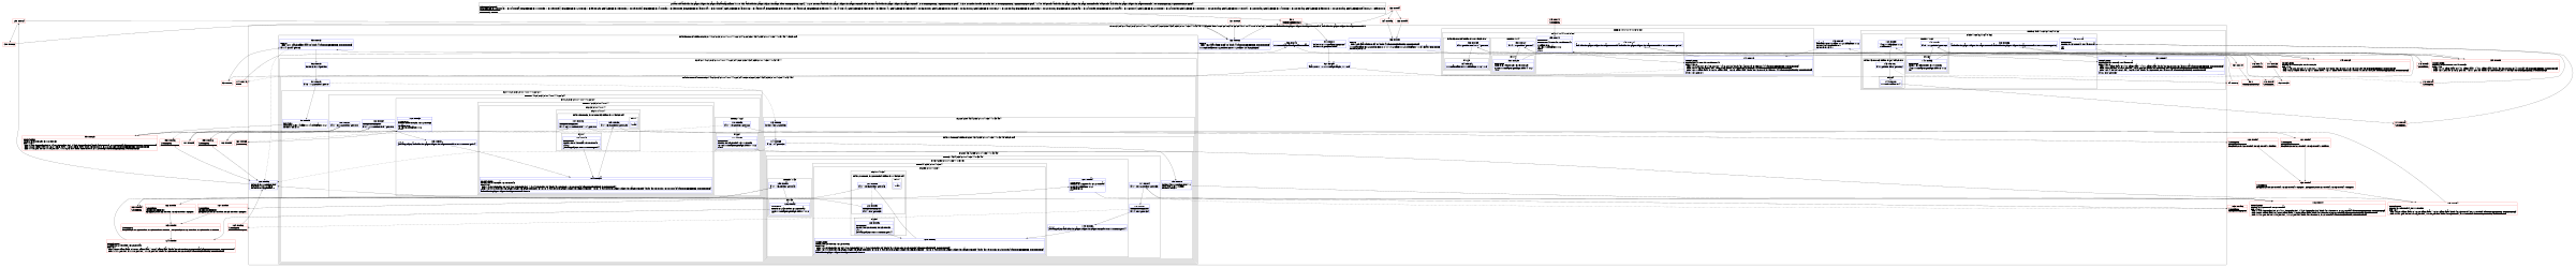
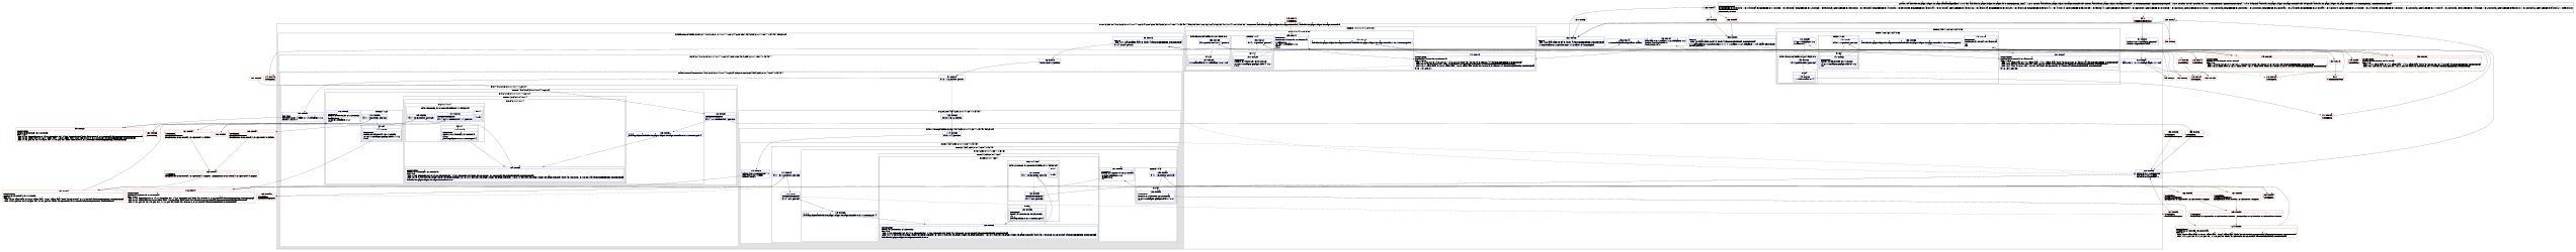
  digraph {
    node [color=blue shape=record]
    n1 [label="{|break\l}"]
    n2 [label="{105\:\ 0x003c|if (r7 \<= r5.position) goto L25\l}"]
    n3 [label="{107\:\ 0x0046|ADDED_TO_REGION\l|if (r4 \>= (r11.mItems.size() \- 1)) goto L18\l}"]
    n4 [label="{108\:\ 0x0048|LOOP_END\lLOOP:1: B:104:0x003a\-\>B:108:0x0048\l|r4++\ljava.lang.Object r8 = r11.mItems.get(r4)\l}"]
    n5 [label="{104\:\ 0x003a|LOOP_START\lLOOP:1: B:104:0x003a\-\>B:108:0x0048\lPHI: r4 r8 \l  PHI: (r4v23 'itemIndex' int) = (r4v22 'itemIndex' int), (r4v24 'itemIndex' int) binds: [B:103:0x0031, B:108:0x0048] A[DONT_GENERATE, DONT_INLINE]\l  PHI: (r8v19 'ii' androidx.viewpager.widget.ViewPager$ItemInfo) = (r8v18 'ii' androidx.viewpager.widget.ViewPager$ItemInfo), (r8v31 'ii' androidx.viewpager.widget.ViewPager$ItemInfo) binds: [B:103:0x0031, B:108:0x0048] A[DONT_GENERATE, DONT_INLINE]\l|androidx.viewpager.widget.ViewPager$ItemInfo r5 = r8\l}"]
    n6 [label="{111\:\ 0x0058|LOOP_END\lLOOP:2: B:109:0x0054\-\>B:111:0x0058\l|r6 += r11.mAdapter.getPageWidth(r7) + r2\lr7++\l}"]
    n7 [label="{110\:\ 0x0056|if (r7 \< r5.position) goto L22\l}"]
    n8 [label="{103\:\ 0x0031|java.lang.Object androidx.viewpager.widget.ViewPager.ItemInfo r8 = r11.mItems.get(r4)\l}"]
    n9 [label="{112\:\ 0x0063|LOOP_END\lLOOP:0: B:99:0x0025\-\>B:112:0x0063\l|r5.offset = r6\lr6 += r5.widthFactor + r2\lr7++\l}"]
-   n10 [label="{100\:\ 0x0027|if (r7 \<= r12.position) goto L10\l}"]
    n11 [label="{102\:\ 0x002f|ADDED_TO_REGION\l|if (r4 \< r11.mItems.size()) goto L12\l}"]
    n12 [label="{98\:\ 0x001b|int r4 = 0\lfloat float r6 = r14.offset + r14.widthFactor + r2\lint int r7 = r3 + 1\l}"]
    n13 [label="{|break\l}"]
    n14 [label="{121\:\ 0x008e|if (r7 \>= r5.position) goto L46\l}"]
    n15 [label="{122\:\ 0x0090|ADDED_TO_REGION\l|if (r4 \<= 0) goto L39\l}"]
    n16 [label="{123\:\ 0x0092|LOOP_END\lLOOP:4: B:120:0x008c\-\>B:123:0x0092\l|r4\-\-\ljava.lang.Object r8 = r11.mItems.get(r4)\l}"]
    n17 [label="{120\:\ 0x008c|LOOP_START\lLOOP:4: B:120:0x008c\-\>B:123:0x0092\lPHI: r4 r8 \l  PHI: (r4v19 'itemIndex' int) = (r4v18 'itemIndex' int), (r4v20 'itemIndex' int) binds: [B:119:0x0083, B:123:0x0092] A[DONT_GENERATE, DONT_INLINE]\l  PHI: (r8v4 'ii' androidx.viewpager.widget.ViewPager$ItemInfo) = (r8v3 'ii' androidx.viewpager.widget.ViewPager$ItemInfo), (r8v13 'ii' androidx.viewpager.widget.ViewPager$ItemInfo) binds: [B:119:0x0083, B:123:0x0092] A[DONT_GENERATE, DONT_INLINE]\l|androidx.viewpager.widget.ViewPager$ItemInfo r5 = r8\l}"]
    n18 [label="{126\:\ 0x00a2|LOOP_END\lLOOP:5: B:124:0x009e\-\>B:126:0x00a2\l|r6 \-= r11.mAdapter.getPageWidth(r7) + r2\lr7\-\-\l}"]
    n19 [label="{125\:\ 0x00a0|if (r7 \> r5.position) goto L43\l}"]
    n20 [label="{119\:\ 0x0083|java.lang.Object androidx.viewpager.widget.ViewPager.ItemInfo r8 = r11.mItems.get(r4)\l}"]
    n21 [label="{127\:\ 0x00ad|LOOP_END\lLOOP:3: B:116:0x007d\-\>B:127:0x00ad\l|r6 \-= r5.widthFactor + r2\lr5.offset = r6\lr7\-\-\l}"]
    n22 [label="{117\:\ 0x007f|if (r7 \>= r12.position) goto L33\l}"]
    n23 [label="{118\:\ 0x0081|ADDED_TO_REGION\l|if (r4 \>= 0) goto L34\l}"]
    n24 [label="{115\:\ 0x0070|int int r4 = r11.mItems.size() \- 1\lfloat float r6 = r14.offset\lint int r7 = r3 \- 1\l}"]
    n25 [label="{114\:\ 0x006e|if (r3 \> r4) goto L30\l}"]
    n26 [label="{113\:\ 0x006c|int int r4 = r12.position\l}"]
    n27 [label="{97\:\ 0x0019|if (r3 \< r12.position) goto L7\l}"]
    n28 [label="{96\:\ 0x0015|int int r3 = r14.position\l}"]
    n29 [label="{95\:\ 0x0013|PHI: r2 \l  PHI: (r2v1 'marginOffset' float) =  binds: [] A[DONT_GENERATE, DONT_INLINE]\l|if (r14 != null) goto L5\l}"]
    n30 [label="{141\:\ 0x00f2|LOOP_END\lLOOP:7: B:139:0x00ee\-\>B:141:0x00f2\l|r4 \-= r11.mAdapter.getPageWidth(r5) + r2\lr5\-\-\l}"]
    n31 [label="{140\:\ 0x00f0|if (r5 \> r7.position) goto L60\l}"]
    n32 [label="{144\:\ 0x0108|r11.mFirstOffset = r4\l}"]
    n33 [label="{143\:\ 0x0106|if (r7.position == 0) goto L64\l}"]
    n34 [label="{138\:\ 0x00e6|androidx.viewpager.widget.ViewPager$ItemInfo androidx.viewpager.widget.ViewPager.ItemInfo r7 = r11.mItems.get(r6)\l}"]
    n35 [label="{142\:\ 0x00fe|r4 \-= r7.widthFactor + r2\lr7.offset = r4\l}"]
    n36 [label="{145\:\ 0x010a|LOOP_END\lLOOP:6: B:137:0x00e4\-\>B:145:0x010a\l|r6\-\-\lr5\-\-\l}"]
    n37 [label="{137\:\ 0x00e4|LOOP_START\lLOOP:6: B:137:0x00e4\-\>B:145:0x010a\lPHI: r4 r5 r6 \l  PHI: (r4v1 'offset' float) = (r4v0 'offset' float), (r4v11 'offset' float) binds: [B:136:0x00e0, B:145:0x010a] A[DONT_GENERATE, DONT_INLINE]\l  PHI: (r5v2 'pos' int) = (r5v1 'pos' int), (r5v8 'pos' int) binds: [B:136:0x00e0, B:145:0x010a] A[DONT_GENERATE, DONT_INLINE]\l  PHI: (r6v7 'i' int) = (r6v6 'i' int), (r6v15 'i' int) binds: [B:136:0x00e0, B:145:0x010a] A[DONT_GENERATE, DONT_INLINE]\l|if (r6 \>= 0) goto L57\l}"]
    n38 [label="{151\:\ 0x0129|LOOP_END\lLOOP:9: B:149:0x0125\-\>B:151:0x0129\l|r6 += r11.mAdapter.getPageWidth(r4) + r2\lr4++\l}"]
    n39 [label="{150\:\ 0x0127|if (r4 \< r7.position) goto L74\l}"]
    n40 [label="{154\:\ 0x013b|r11.mLastOffset = (r7.widthFactor + r6) \- 1.0f\l}"]
    n41 [label="{153\:\ 0x0139|if (r7.position == (r0 \- 1)) goto L78\l}"]
    n42 [label="{148\:\ 0x011d|androidx.viewpager.widget.ViewPager$ItemInfo androidx.viewpager.widget.ViewPager.ItemInfo r7 = r11.mItems.get(r5)\l}"]
    n43 [label="{155\:\ 0x0141|LOOP_END\lLOOP:8: B:147:0x011b\-\>B:155:0x0141\l|r7.offset = r6\lr6 += r7.widthFactor + r2\lr5++\lr4++\l}"]
    n44 [label="{147\:\ 0x011b|LOOP_START\lLOOP:8: B:147:0x011b\-\>B:155:0x0141\lPHI: r4 r5 r6 \l  PHI: (r4v4 'pos' int) = (r4v3 'pos' int), (r4v6 'pos' int) binds: [B:146:0x010f, B:155:0x0141] A[DONT_GENERATE, DONT_INLINE]\l  PHI: (r5v4 'i' int) = (r5v3 'i' int), (r5v6 'i' int) binds: [B:146:0x010f, B:155:0x0141] A[DONT_GENERATE, DONT_INLINE]\l  PHI: (r6v11 'offset' float) = (r6v10 'offset' float), (r6v13 'offset' float) binds: [B:146:0x010f, B:155:0x0141] A[DONT_GENERATE, DONT_INLINE]\l|if (r5 \< r3) goto L71\l}"]
    n45 [label="{91\:\ 0x0000|int int r0 = r11.mAdapter.getCount()\lint int r1 = getClientWidth()\l}"]
    n46 [label="{92\:\ 0x000a|float r2 = r1 \> 0 ? r11.mPageMargin \/ r1 : 0.0f\l}"]
    n47 [label="{128\:\ 0x00b6|int int r3 = r11.mItems.size()\lfloat float r4 = r12.offset\lint int r5 = r12.position \- 1\l}"]
    n48 [label="{132\:\ 0x00cc|PHI: r6 \l  PHI: (r6v2 float A[REMOVE]) =  binds: [] A[DONT_GENERATE, DONT_INLINE]\l|r11.mFirstOffset = r12.position == 0 ? r12.offset : \-3.4028235E38f\l}"]
    n49 [label="{136\:\ 0x00e0|PHI: r6 \l  PHI: (r6v5 float A[REMOVE]) =  binds: [] A[DONT_GENERATE, DONT_INLINE]\l|r11.mLastOffset = r12.position == r0 + (\-1) ? (r12.offset + r12.widthFactor) \- 1.0f : Float.MAX_VALUE\lint int r6 = r13 \- 1\l}"]
    n50 [label="{146\:\ 0x010f|float float r6 = r12.offset + r12.widthFactor + r2\lint int r4 = r12.position + 1\lint int r5 = r13 + 1\l}"]
    n51 [label="{156\:\ 0x014c|r11.mNeedCalculatePageOffsets = false\l}"]
    n52 [color=red label="{106\:\ 0x003e}"]
    n53 [color=red label="{161\:\ 0x0054|SYNTHETIC\lADDED_TO_REGION\lEDGE_INSN: B:161:0x0054\-\>B:163:0x0054 ?: BREAK  \l}"]
    n54 [color=red label="{160\:\ 0x0054|SYNTHETIC\lADDED_TO_REGION\lEDGE_INSN: B:160:0x0054\-\>B:163:0x0054 ?: BREAK  \l}"]
    n55 [color=red label="{109\:\ 0x0054|LOOP_START\lLOOP:2: B:109:0x0054\-\>B:111:0x0058\lPHI: r6 r7 \l  PHI: (r6v29 'offset' float) = (r6v28 'offset' float), (r6v31 'offset' float) binds: [B:163:0x0054, B:111:0x0058] A[DONT_GENERATE, DONT_INLINE]\l  PHI: (r7v17 'pos' int) = (r7v16 'pos' int), (r7v19 'pos' int) binds: [B:163:0x0054, B:111:0x0058] A[DONT_GENERATE, DONT_INLINE]\l}"]
    n56 [color=red label="{162\:\ 0x0063|SYNTHETIC\l}"]
    n57 [color=red label="{99\:\ 0x0025|LOOP_START\lLOOP:0: B:99:0x0025\-\>B:112:0x0063\lPHI: r4 r6 r7 \l  PHI: (r4v22 'itemIndex' int) = (r4v21 'itemIndex' int), (r4v23 'itemIndex' int) binds: [B:98:0x001b, B:112:0x0063] A[DONT_GENERATE, DONT_INLINE]\l  PHI: (r6v28 'offset' float) = (r6v27 'offset' float), (r6v30 'offset' float) binds: [B:98:0x001b, B:112:0x0063] A[DONT_GENERATE, DONT_INLINE]\l  PHI: (r7v16 'pos' int) = (r7v15 'pos' int), (r7v18 'pos' int) binds: [B:98:0x001b, B:112:0x0063] A[DONT_GENERATE, DONT_INLINE]\l}"]
    n58 [color=red label="{101\:\ 0x0029}"]
    n59 [color=red label="{158\:\ 0x00b6|SYNTHETIC\lADDED_TO_REGION\l}"]
    n60 [color=red label="{159\:\ 0x00b6|SYNTHETIC\lADDED_TO_REGION\l}"]
    n61 [color=red label="{167\:\ 0x009e|SYNTHETIC\lADDED_TO_REGION\lEDGE_INSN: B:167:0x009e\-\>B:169:0x009e ?: BREAK  \l}"]
    n62 [color=red label="{166\:\ 0x009e|SYNTHETIC\lADDED_TO_REGION\lEDGE_INSN: B:166:0x009e\-\>B:169:0x009e ?: BREAK  \l}"]
    n63 [color=red label="{124\:\ 0x009e|LOOP_START\lLOOP:5: B:124:0x009e\-\>B:126:0x00a2\lPHI: r6 r7 \l  PHI: (r6v22 'offset' float) = (r6v21 'offset' float), (r6v24 'offset' float) binds: [B:169:0x009e, B:126:0x00a2] A[DONT_GENERATE, DONT_INLINE]\l  PHI: (r7v11 'pos' int) = (r7v10 'pos' int), (r7v13 'pos' int) binds: [B:169:0x009e, B:126:0x00a2] A[DONT_GENERATE, DONT_INLINE]\l}"]
    n64 [color=red label="{168\:\ 0x00ad|SYNTHETIC\l}"]
    n65 [color=red label="{116\:\ 0x007d|LOOP_START\lLOOP:3: B:116:0x007d\-\>B:127:0x00ad\lPHI: r4 r6 r7 \l  PHI: (r4v18 'itemIndex' int) = (r4v17 'itemIndex' int), (r4v19 'itemIndex' int) binds: [B:115:0x0070, B:127:0x00ad] A[DONT_GENERATE, DONT_INLINE]\l  PHI: (r6v21 'offset' float) = (r6v20 'offset' float), (r6v23 'offset' float) binds: [B:115:0x0070, B:127:0x00ad] A[DONT_GENERATE, DONT_INLINE]\l  PHI: (r7v10 'pos' int) = (r7v9 'pos' int), (r7v12 'pos' int) binds: [B:115:0x0070, B:127:0x00ad] A[DONT_GENERATE, DONT_INLINE]\l}"]
    n66 [color=red label="{165\:\ 0x00b6|SYNTHETIC\lADDED_TO_REGION\l}"]
    n67 [color=red label="{164\:\ 0x00b6|SYNTHETIC\lADDED_TO_REGION\l}"]
    n68 [color=red label="{139\:\ 0x00ee|LOOP_START\lLOOP:7: B:139:0x00ee\-\>B:141:0x00f2\lPHI: r4 r5 \l  PHI: (r4v10 'offset' float) = (r4v1 'offset' float), (r4v12 'offset' float) binds: [B:138:0x00e6, B:141:0x00f2] A[DONT_GENERATE, DONT_INLINE]\l  PHI: (r5v7 'pos' int) = (r5v2 'pos' int), (r5v11 'pos' int) binds: [B:138:0x00e6, B:141:0x00f2] A[DONT_GENERATE, DONT_INLINE]\l}"]
    n69 [color=red label="{173\:\ 0x00fe|SYNTHETIC\l}"]
    n70 [color=red label="{171\:\ 0x010a|SYNTHETIC\l}"]
    n71 [color=red label="{172\:\ 0x010a|SYNTHETIC\l}"]
    n72 [color=red label="{170\:\ 0x010f|SYNTHETIC\l}"]
    n73 [color=red label="{149\:\ 0x0125|LOOP_START\lLOOP:9: B:149:0x0125\-\>B:151:0x0129\lPHI: r4 r6 \l  PHI: (r4v5 'pos' int) = (r4v4 'pos' int), (r4v9 'pos' int) binds: [B:148:0x011d, B:151:0x0129] A[DONT_GENERATE, DONT_INLINE]\l  PHI: (r6v12 'offset' float) = (r6v11 'offset' float), (r6v14 'offset' float) binds: [B:148:0x011d, B:151:0x0129] A[DONT_GENERATE, DONT_INLINE]\l}"]
    n74 [color=red label="{177\:\ 0x0135|SYNTHETIC\l}"]
    n75 [color=red label="{176\:\ 0x0141|SYNTHETIC\l}"]
-   n76 [color=red label="{174\:\ 0x014c|TYPE\l}"]
+   n76 [color=red label="{174\:\ 0x014c|SYNTHETIC\l}"]
    n77 [color=red label="{93\:\ 0x000c}"]
    n78 [color=red label="{94\:\ 0x0012}"]
    n79 [color=red label="{129\:\ 0x00c4}"]
    n80 [color=red label="{133\:\ 0x00d4}"]
    n81 [color=red label="{157\:\ 0x014f}"]
    n82 [color=red label="{163\:\ 0x0054|SYNTHETIC\lEDGE_INSN: B:160:0x0054\-\>B:163:0x0054 ?: BREAK  , EDGE_INSN: B:161:0x0054\-\>B:163:0x0054 ?: BREAK  \l}"]
    n83 [color=red label="{169\:\ 0x009e|SYNTHETIC\lEDGE_INSN: B:166:0x009e\-\>B:169:0x009e ?: BREAK  , EDGE_INSN: B:167:0x009e\-\>B:169:0x009e ?: BREAK  \l}"]
    n84 [color=red label="{130\:\ 0x00c6}"]
    n85 [color=red label="{134\:\ 0x00d6}"]
    n86 [color=red label="{135\:\ 0x00dd}"]
    n87 [color=red label="{152\:\ 0x0135}"]
    n88 [color=red label="{175\:\ 0x0141|SYNTHETIC\l}"]
    n89 [color=red label="{90\:\ ?|MTH_EXIT_BLOCK\l}"]
    n90 [color=red label="{89\:\ ?|MTH_ENTER_BLOCK\l}"]
    n91 [color=red label="{131\:\ 0x00c9}"]
    n92 [label="{private void androidx.viewpager.widget.ViewPager.calculatePageOffsets((r11v0 'this' androidx.viewpager.widget.ViewPager A[IMMUTABLE_TYPE, THIS]), (r12v0 'curItem' androidx.viewpager.widget.ViewPager$ItemInfo A[D('curItem' androidx.viewpager.widget.ViewPager$ItemInfo), IMMUTABLE_TYPE, METHOD_ARGUMENT]), (r13v0 'curIndex' int A[D('curIndex' int), IMMUTABLE_TYPE, METHOD_ARGUMENT]), (r14v0 'oldCurInfo' androidx.viewpager.widget.ViewPager$ItemInfo A[D('oldCurInfo' androidx.viewpager.widget.ViewPager$ItemInfo), IMMUTABLE_TYPE, METHOD_ARGUMENT]))  | USE_LINES_HINTS\lBACK_EDGE: B:108:0x0048 \-\> B:104:0x003a, BACK_EDGE: B:111:0x0058 \-\> B:109:0x0054, BACK_EDGE: B:112:0x0063 \-\> B:99:0x0025, CROSS_EDGE: B:105:0x003c \-\> B:109:0x0054, BACK_EDGE: B:141:0x00f2 \-\> B:139:0x00ee, BACK_EDGE: B:145:0x010a \-\> B:137:0x00e4, CROSS_EDGE: B:143:0x0106 \-\> B:145:0x010a, BACK_EDGE: B:151:0x0129 \-\> B:149:0x0125, BACK_EDGE: B:155:0x0141 \-\> B:147:0x011b, CROSS_EDGE: B:153:0x0139 \-\> B:155:0x0141, CROSS_EDGE: B:135:0x00dd \-\> B:136:0x00e0, CROSS_EDGE: B:131:0x00c9 \-\> B:132:0x00cc, CROSS_EDGE: B:100:0x0027 \-\> B:128:0x00b6, BACK_EDGE: B:123:0x0092 \-\> B:120:0x008c, BACK_EDGE: B:126:0x00a2 \-\> B:124:0x009e, BACK_EDGE: B:127:0x00ad \-\> B:116:0x007d, CROSS_EDGE: B:121:0x008e \-\> B:124:0x009e, CROSS_EDGE: B:118:0x0081 \-\> B:128:0x00b6, CROSS_EDGE: B:117:0x007f \-\> B:128:0x00b6, CROSS_EDGE: B:114:0x006e \-\> B:128:0x00b6, CROSS_EDGE: B:95:0x0013 \-\> B:128:0x00b6, CROSS_EDGE: B:94:0x0012 \-\> B:95:0x0013\lINLINE_NOT_NEEDED\lTYPE_VARS: EMPTY\l}" color=""]
    subgraph cluster_1 {
      label="R(10:1|2|(2:5|(2:7|(4:12|(2:13|(2:(1:1)|(1:17)))|(1:22)|24))(2:28|(2:30|(4:34|(2:35|(2:(1:1)|(1:38)))|(1:43)|45))))|49|52|55|(5:57|(1:60)|62|(1:64)(0)|66)|69|(4:71|(1:74)|(1:78)(0)|80)|83) | DECL_VAR: androidx.viewpager.widget.ViewPager$ItemInfo ii, androidx.viewpager.widget.ViewPager$ItemInfo ii\l"
      n45
      n46
      n47
      n48
      n49
      n50
      n51
      subgraph cluster_2 {
        label="IF [B:95:0x0013] THEN: R(2:5|(2:7|(4:12|(2:13|(2:(1:1)|(1:17)))|(1:22)|24))(2:28|(2:30|(4:34|(2:35|(2:(1:1)|(1:38)))|(1:43)|45)))) ELSE: null"
        n29
        subgraph cluster_3 {
          label="R(2:5|(2:7|(4:12|(2:13|(2:(1:1)|(1:17)))|(1:22)|24))(2:28|(2:30|(4:34|(2:35|(2:(1:1)|(1:38)))|(1:43)|45))))"
          n28
          subgraph cluster_4 {
            label="IF [B:97:0x0019] THEN: R(2:7|(4:12|(2:13|(2:(1:1)|(1:17)))|(1:22)|24)) ELSE: R(2:28|(2:30|(4:34|(2:35|(2:(1:1)|(1:38)))|(1:43)|45)))"
            n27
            subgraph cluster_5 {
              label="R(2:7|(4:12|(2:13|(2:(1:1)|(1:17)))|(1:22)|24))"
              n12
              subgraph cluster_6 {
                label="LOOP:0: (4:12|(2:13|(2:(1:1)|(1:17)))|(1:22)|24)"
-               n10
                n11
                subgraph cluster_7 {
                  label="R(4:12|(2:13|(2:(1:1)|(1:17)))|(1:22)|24)"
                  n8
                  n9
                  subgraph cluster_8 {
                    label="LOOP:1: (2:13|(2:(1:1)|(1:17)))"
                    subgraph cluster_9 {
                      label="R(2:13|(2:(1:1)|(1:17)))"
                      n5
                      subgraph cluster_10 {
                        label="R(2:(1:1)|(1:17))"
                        subgraph cluster_11 {
                          label="IF [B:105:0x003c, B:107:0x0046] THEN: R(1:1) ELSE: null"
                          n2
                          n3
                          subgraph cluster_12 {
                            label="R(1:1)"
                            n1
                          }
                        }
                        subgraph cluster_13 {
                          label="R(1:17)"
                          n4
                        }
                      }
                    }
                  }
                  subgraph cluster_14 {
                    label="LOOP:2: (1:22)"
                    n7
                    subgraph cluster_15 {
                      label="R(1:22)"
                      n6
                    }
                  }
                }
              }
            }
            subgraph cluster_16 {
              label="R(2:28|(2:30|(4:34|(2:35|(2:(1:1)|(1:38)))|(1:43)|45)))"
              n26
              subgraph cluster_17 {
                label="IF [B:114:0x006e] THEN: R(2:30|(4:34|(2:35|(2:(1:1)|(1:38)))|(1:43)|45)) ELSE: null"
                n25
                subgraph cluster_18 {
                  label="R(2:30|(4:34|(2:35|(2:(1:1)|(1:38)))|(1:43)|45))"
                  n24
                  subgraph cluster_19 {
                    label="LOOP:3: (4:34|(2:35|(2:(1:1)|(1:38)))|(1:43)|45)"
                    n22
                    n23
                    subgraph cluster_20 {
                      label="R(4:34|(2:35|(2:(1:1)|(1:38)))|(1:43)|45)"
                      n20
                      n21
                      subgraph cluster_21 {
                        label="LOOP:4: (2:35|(2:(1:1)|(1:38)))"
                        subgraph cluster_22 {
                          label="R(2:35|(2:(1:1)|(1:38)))"
                          n17
                          subgraph cluster_23 {
                            label="R(2:(1:1)|(1:38))"
                            subgraph cluster_24 {
                              label="IF [B:121:0x008e, B:122:0x0090] THEN: R(1:1) ELSE: null"
                              n14
                              n15
                              subgraph cluster_25 {
                                label="R(1:1)"
                                n13
                              }
                            }
                            subgraph cluster_26 {
                              label="R(1:38)"
                              n16
                            }
                          }
                        }
                      }
                      subgraph cluster_27 {
                        label="LOOP:5: (1:43)"
                        n19
                        subgraph cluster_28 {
                          label="R(1:43)"
                          n18
                        }
                      }
                    }
                  }
                }
              }
            }
          }
        }
      }
      subgraph cluster_29 {
        label="LOOP:6: (5:57|(1:60)|62|(1:64)(0)|66)"
        n37
        subgraph cluster_30 {
          label="R(5:57|(1:60)|62|(1:64)(0)|66)"
          n34
          n35
          n36
          subgraph cluster_31 {
            label="LOOP:7: (1:60)"
            n31
            subgraph cluster_32 {
              label="R(1:60)"
              n30
            }
          }
          subgraph cluster_33 {
            label="IF [B:143:0x0106] THEN: R(1:64) ELSE: R(0)"
            n33
            subgraph cluster_34 {
              label="R(1:64)"
              n32
            }
            subgraph cluster_35 {
              label="R(0)"
            }
          }
        }
      }
      subgraph cluster_36 {
        label="LOOP:8: (4:71|(1:74)|(1:78)(0)|80)"
        n44
        subgraph cluster_37 {
          label="R(4:71|(1:74)|(1:78)(0)|80)"
          n42
          n43
          subgraph cluster_38 {
            label="LOOP:9: (1:74)"
            n39
            subgraph cluster_39 {
              label="R(1:74)"
              n38
            }
          }
          subgraph cluster_40 {
            label="IF [B:153:0x0139] THEN: R(1:78) ELSE: R(0)"
            n41
            subgraph cluster_41 {
              label="R(1:78)"
              n40
            }
            subgraph cluster_42 {
              label="R(0)"
            }
          }
        }
      }
    }
    n2 -> n52 [style=dashed]
    n2 -> n53
    n3 -> n4 [style=dashed]
    n3 -> n54
    n4 -> n5
    n5 -> n2
    n6 -> n55
    n7 -> n6
    n7 -> n56 [style=dashed]
    n8 -> n5
    n9 -> n57
-   n10 -> n58
-   n10 -> n59 [style=dashed]
    n11 -> n8
    n11 -> n60 [style=solid]
    n12 -> n57
    n14 -> n15 [style=dashed]
    n14 -> n61
    n15 -> n16 [style=dashed]
    n15 -> n62
    n16 -> n17
    n17 -> n14
    n18 -> n63
    n19 -> n18
    n19 -> n64 [style=dashed]
    n20 -> n17
    n21 -> n65
    n22 -> n23
    n22 -> n66 [style=dashed]
    n23 -> n20
    n23 -> n67 [style=dashed]
    n24 -> n65
    n25 -> n24
    n25 -> n47 [style=dashed]
    n26 -> n25
    n27 -> n12
    n27 -> n26 [style=dashed]
    n28 -> n27
    n29 -> n28
    n29 -> n47 [style=dashed]
    n30 -> n68
    n31 -> n30
    n31 -> n69 [style=dashed]
    n32 -> n70
    n33 -> n32
    n33 -> n71 [style=dashed]
    n34 -> n68
    n35 -> n33
    n36 -> n37
    n37 -> n34
    n37 -> n72 [style=dashed]
    n38 -> n73
    n39 -> n38
    n39 -> n74 [style=dashed]
    n41 -> n40
    n41 -> n75 [style=dashed]
    n42 -> n73
    n43 -> n44
    n44 -> n42
    n44 -> n76 [style=dashed]
    n45 -> n46
    n46 -> n77
    n46 -> n78
    n47 -> n79
    n48 -> n80
    n49 -> n37
    n50 -> n44
    n51 -> n81
    n52 -> n3
    n53 -> n82
    n54 -> n82
    n55 -> n7
    n56 -> n9
-   n57 -> n10
    n58 -> n11
    n59 -> n47
    n60 -> n47
    n61 -> n83
    n62 -> n83
    n63 -> n19
    n64 -> n21
    n65 -> n22
    n66 -> n47
    n67 -> n47
    n68 -> n31
    n69 -> n35
    n70 -> n36
    n71 -> n36
    n72 -> n50
    n73 -> n39
    n74 -> n87
    n75 -> n43
    n76 -> n51
    n77 -> n29
    n78 -> n29
    n79 -> n48
    n79 -> n84
    n80 -> n85
    n80 -> n86
    n81 -> n89
    n82 -> n55
    n83 -> n63
    n84 -> n48
    n85 -> n49
    n86 -> n49
    n87 -> n41
    n88 -> n43
    n90 -> n45
    n91 -> n48
    n92 -> n90
  }
